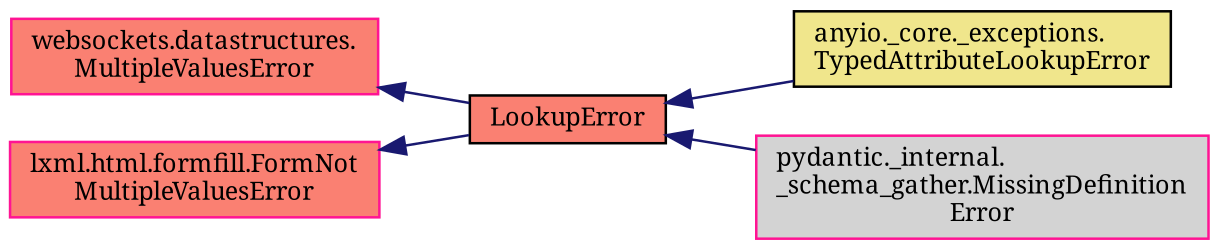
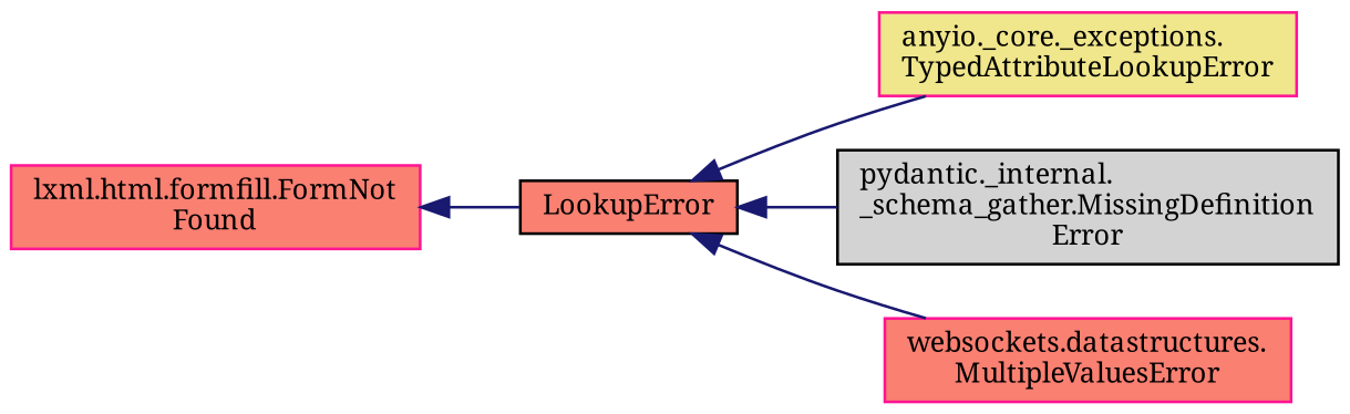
  digraph {
    fontname="Noto Serif"
    rankdir=LR
    node [color=black fillcolor=salmon fontname="Noto Serif" fontsize=10 shape=record style=filled]
    edge [color=midnightblue dir=back fontname="Noto Serif" fontsize=10 labelfontname=Helvetica labelfontsize=10 style=solid]
    n1 [height=0.2 label=LookupError width=0.4]
-   n2 [fillcolor=khaki height=0.2 label="anyio._core._exceptions.\lTypedAttributeLookupError" width=0.4]
-   n3 [color=deeppink fillcolor=lightgrey height=0.2 label="pydantic._internal.\l_schema_gather.MissingDefinition\lError" width=0.4]
+   n2 [color=deeppink fillcolor=khaki height=0.2 label="anyio._core._exceptions.\lTypedAttributeLookupError" width=0.4]
+   n3 [fillcolor=lightgrey height=0.2 label="pydantic._internal.\l_schema_gather.MissingDefinition\lError" width=0.4]
    n4 [color=deeppink height=0.2 label="websockets.datastructures.\lMultipleValuesError" width=0.4]
-   n5 [color=deeppink height=0.2 label="lxml.html.formfill.FormNot\lMultipleValuesError" width=0.4]
+   n5 [color=deeppink height=0.2 label="lxml.html.formfill.FormNot\lFound" width=0.4]
    n1 -> n2
    n1 -> n3
-   n4 -> n1
+   n1 -> n4
    n5 -> n1
  }
